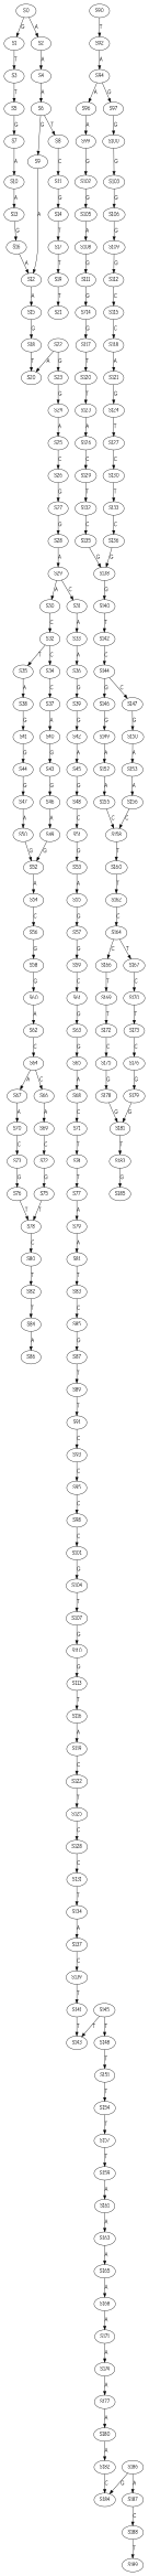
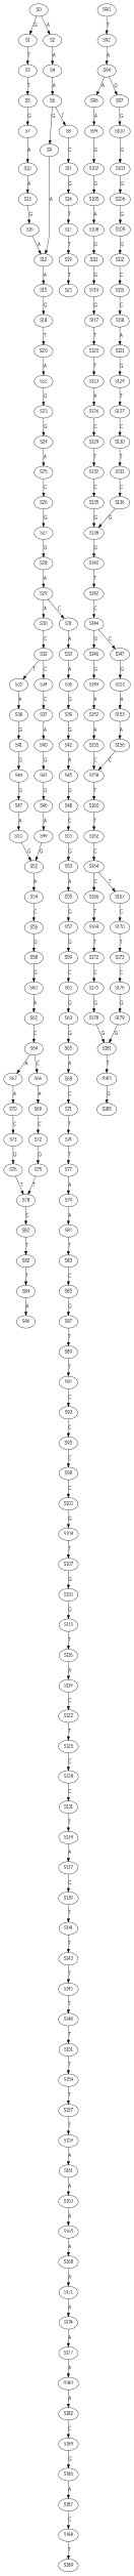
  strict digraph {
    fontname="Comic Neue"
    node [fontname="Comic Neue"]
    edge [fontname="Comic Neue"]
    S0
    S1
    S2
    S3
    S4
    S5
    S6
    S7
    S8
    S9
    S10
    S11
    S12
    S13
    S14
    S15
    S16
    S17
    S18
    S19
    S20
    S21
    S22
    S23
    S24
    S25
    S26
    S27
    S28
    S29
    S30
    S31
    S32
    S33
    S34
    S35
    S36
    S37
    S38
    S39
    S40
    S41
    S42
    S43
    S44
    S45
    S46
    S47
    S48
    S49
    S50
    S51
    S52
    S53
    S54
    S55
    S56
    S57
    S58
    S59
    S60
    S61
    S62
    S63
    S64
    S65
    S66
    S67
    S68
    S69
    S70
    S71
    S72
    S73
    S74
    S75
    S76
    S77
    S78
    S79
    S80
    S81
    S82
    S83
    S84
    S85
    S86
    S87
    S89
    S91
    S90
    S92
    S93
    S94
    S95
    S96
    S97
    S98
    S99
    S100
    S101
    S102
    S103
    S104
    S105
    S106
    S107
    S108
    S109
    S110
    S111
    S112
    S113
    n114 [label=S714]
    S115
    S116
    S117
    S118
    S119
    S120
    S121
    S122
    S123
    S124
    S125
    S126
    S127
    S128
    S129
    S130
    S131
    S132
    S133
    S134
    S135
    S136
    S137
    S138
    S139
    S140
    S141
    S142
    S143
    S144
    S145
    S146
    S147
    S148
    S149
    S150
    S151
    S152
    S153
    S154
    S155
    S156
    S157
    S158
    S159
    S160
    S161
    S162
    S163
    S164
    S165
    S166
    S167
    S168
    S169
    S170
    S171
    S172
    S173
    S174
    S175
    S176
    S177
    S178
    S179
    S180
    S181
    S182
    S183
    S184
    S185
    S186
    S187
    S188
    S189
    S0 -> S1 [label=G]
    S0 -> S2 [label=A]
    S1 -> S3 [label=T]
    S2 -> S4 [label=A]
    S3 -> S5 [label=T]
    S4 -> S6 [label=A]
    S5 -> S7 [label=G]
    S6 -> S8 [label=T]
    S6 -> S9 [label=G]
    S7 -> S10 [label=A]
    S8 -> S11 [label=C]
    S9 -> S12 [label=A]
    S10 -> S13 [label=A]
    S11 -> S14 [label=G]
    S12 -> S15 [label=A]
    S13 -> S16 [label=G]
    S14 -> S17 [label=T]
    S15 -> S18 [label=G]
    S16 -> S12 [label=A]
    S17 -> S19 [label=T]
    S18 -> S20 [label=T]
    S19 -> S21 [label=T]
-   S22 -> S20 [label=A]
+   S20 -> S22 [label=A]
    S22 -> S23 [label=G]
    S23 -> S24 [label=G]
    S24 -> S25 [label=A]
    S25 -> S26 [label=C]
    S26 -> S27 [label=G]
    S27 -> S28 [label=G]
    S28 -> S29 [label=A]
    S29 -> S30 [label=A]
    S29 -> S31 [label=C]
    S30 -> S32 [label=C]
    S31 -> S33 [label=A]
    S32 -> S34 [label=C]
    S32 -> S35 [label=T]
    S33 -> S36 [label=A]
    S34 -> S37 [label=C]
    S35 -> S38 [label=A]
    S36 -> S39 [label=G]
    S37 -> S40 [label=A]
    S38 -> S41 [label=G]
    S39 -> S42 [label=G]
    S40 -> S43 [label=G]
    S41 -> S44 [label=G]
    S42 -> S45 [label=A]
    S43 -> S46 [label=G]
    S44 -> S47 [label=G]
    S45 -> S48 [label=G]
    S46 -> S49 [label=A]
    S47 -> S50 [label=A]
    S48 -> S51 [label=C]
    S49 -> S52 [label=G]
    S50 -> S52 [label=G]
    S51 -> S53 [label=G]
    S52 -> S54 [label=A]
    S53 -> S55 [label=A]
    S54 -> S56 [label=C]
    S55 -> S57 [label=G]
    S56 -> S58 [label=G]
    S57 -> S59 [label=G]
    S58 -> S60 [label=G]
    S59 -> S61 [label=C]
    S60 -> S62 [label=A]
    S61 -> S63 [label=G]
    S62 -> S64 [label=C]
    S63 -> S65 [label=G]
    S64 -> S66 [label=C]
    S64 -> S67 [label=A]
    S65 -> S68 [label=A]
    S66 -> S69 [label=A]
    S67 -> S70 [label=A]
    S68 -> S71 [label=C]
    S69 -> S72 [label=C]
    S70 -> S73 [label=C]
    S71 -> S74 [label=T]
    S72 -> S75 [label=G]
    S73 -> S76 [label=G]
    S74 -> S77 [label=T]
    S75 -> S78 [label=T]
    S76 -> S78 [label=T]
    S77 -> S79 [label=A]
    S78 -> S80 [label=C]
    S79 -> S81 [label=A]
    S80 -> S82 [label=T]
    S81 -> S83 [label=T]
    S82 -> S84 [label=T]
    S83 -> S85 [label=C]
    S84 -> S86 [label=A]
    S85 -> S87 [label=G]
    S87 -> S89 [label=T]
    S89 -> S91 [label=T]
    S91 -> S93 [label=C]
    S90 -> S92 [label=T]
    S92 -> S94 [label=A]
    S93 -> S95 [label=C]
    S94 -> S96 [label=A]
    S94 -> S97 [label=G]
    S95 -> S98 [label=C]
    S96 -> S99 [label=A]
    S97 -> S100 [label=G]
    S98 -> S101 [label=C]
    S99 -> S102 [label=G]
    S100 -> S103 [label=G]
    S101 -> S104 [label=G]
    S102 -> S105 [label=G]
    S103 -> S106 [label=G]
    S104 -> S107 [label=T]
    S105 -> S108 [label=A]
    S106 -> S109 [label=G]
    S107 -> S110 [label=G]
    S108 -> S111 [label=G]
    S109 -> S112 [label=G]
    S110 -> S113 [label=G]
    S111 -> n114 [label=G]
    S112 -> S115 [label=C]
    S113 -> S116 [label=T]
    n114 -> S117 [label=G]
    S115 -> S118 [label=C]
    S116 -> S119 [label=A]
    S117 -> S120 [label=T]
    S118 -> S121 [label=A]
    S119 -> S122 [label=C]
    S120 -> S123 [label=T]
    S121 -> S124 [label=G]
    S122 -> S125 [label=T]
    S123 -> S126 [label=A]
    S124 -> S127 [label=T]
    S125 -> S128 [label=C]
    S126 -> S129 [label=C]
    S127 -> S130 [label=C]
    S128 -> S131 [label=C]
    S129 -> S132 [label=T]
    S130 -> S133 [label=T]
    S131 -> S134 [label=T]
    S132 -> S135 [label=C]
    S133 -> S136 [label=C]
    S134 -> S137 [label=A]
    S135 -> S138 [label=G]
    S136 -> S138 [label=G]
    S137 -> S139 [label=C]
    S138 -> S140 [label=G]
    S139 -> S141 [label=T]
    S140 -> S142 [label=T]
    S141 -> S143 [label=T]
    S142 -> S144 [label=C]
-   S145 -> S143 [label=T]
+   S143 -> S145 [label=T]
    S144 -> S146 [label=G]
    S144 -> S147 [label=C]
    S145 -> S148 [label=T]
    S146 -> S149 [label=G]
    S147 -> S150 [label=G]
    S148 -> S151 [label=T]
    S149 -> S152 [label=A]
    S150 -> S153 [label=A]
    S151 -> S154 [label=T]
    S152 -> S155 [label=A]
    S153 -> S156 [label=A]
    S154 -> S157 [label=T]
    S155 -> S158 [label=C]
    S156 -> S158 [label=C]
    S157 -> S159 [label=T]
    S158 -> S160 [label=T]
    S159 -> S161 [label=A]
    S160 -> S162 [label=T]
    S161 -> S163 [label=A]
    S162 -> S164 [label=C]
    S163 -> S165 [label=A]
    S164 -> S166 [label=C]
    S164 -> S167 [label=T]
    S165 -> S168 [label=A]
    S166 -> S169 [label=T]
    S167 -> S170 [label=C]
    S168 -> S171 [label=A]
    S169 -> S172 [label=T]
    S170 -> S173 [label=T]
    S171 -> S174 [label=A]
    S172 -> S175 [label=C]
    S173 -> S176 [label=C]
    S174 -> S177 [label=A]
    S175 -> S178 [label=G]
    S176 -> S179 [label=G]
    S177 -> S180 [label=A]
    S178 -> S181 [label=G]
    S179 -> S181 [label=G]
    S180 -> S182 [label=A]
    S181 -> S183 [label=T]
    S182 -> S184 [label=C]
    S183 -> S185 [label=G]
-   S186 -> S184 [label=G]
+   S184 -> S186 [label=G]
    S186 -> S187 [label=A]
    S187 -> S188 [label=C]
    S188 -> S189 [label=T]
  }
